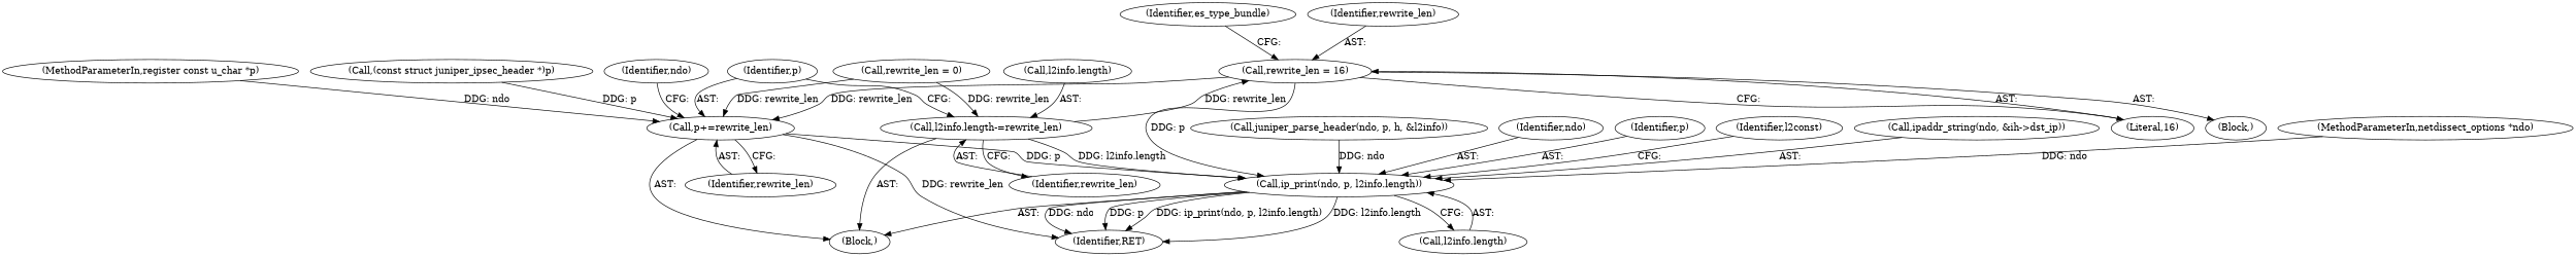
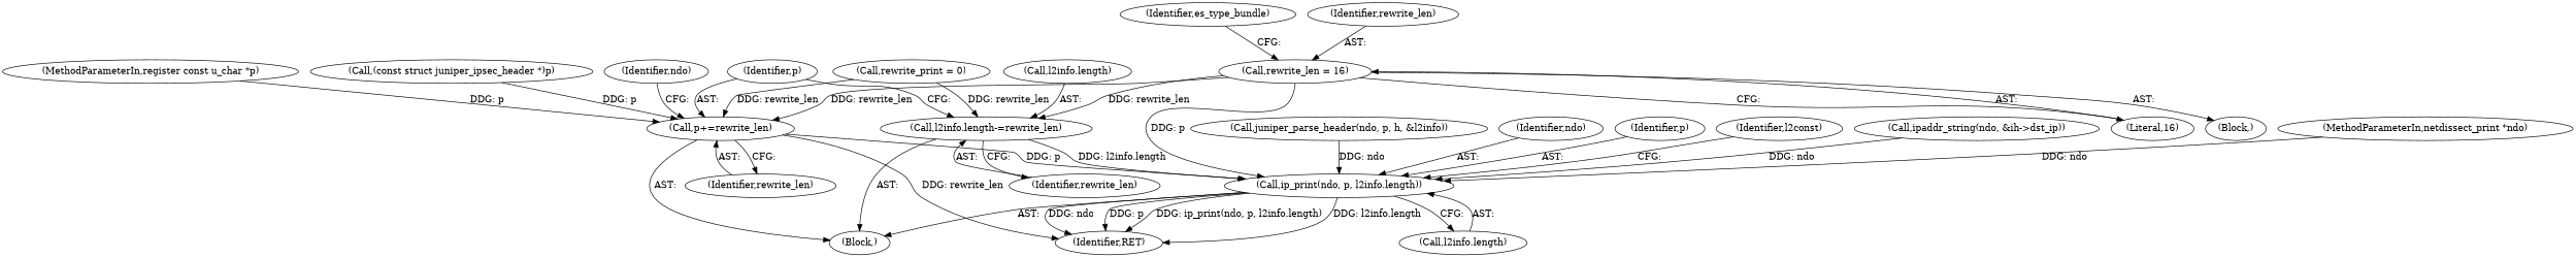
  digraph {
    n1 [label="(Call,rewrite_len = 16)"]
    n2 [label="(Call,l2info.length-=rewrite_len)"]
    n3 [label="(Call,p+=rewrite_len)"]
    n4 [label="(Literal,16)"]
    n5 [label="(Block,)"]
    n6 [label="(Call,ip_print(ndo, p, l2info.length))"]
    n7 [label="(Identifier,rewrite_len)"]
    n8 [label="(Block,)"]
    n9 [label="(Identifier,RET)"]
    n10 [label="(Identifier,rewrite_len)"]
    n11 [label="(Call,l2info.length)"]
    n12 [label="(Call,juniper_parse_header(ndo, p, h, &l2info))"]
    n13 [label="(Identifier,es_type_bundle)"]
    n14 [label="(Identifier,rewrite_len)"]
    n15 [label="(Call,l2info.length)"]
    n16 [label="(MethodParameterIn,register const u_char *p)"]
    n17 [label="(Identifier,ndo)"]
    n18 [label="(Call,(const struct juniper_ipsec_header *)p)"]
    n19 [label="(Identifier,p)"]
    n20 [label="(Identifier,l2const)"]
    n21 [label="(Call,ipaddr_string(ndo, &ih->dst_ip))"]
-   n22 [label="(MethodParameterIn,netdissect_options *ndo)"]
+   n22 [label="(MethodParameterIn,netdissect_print *ndo)"]
    n23 [label="(Identifier,ndo)"]
    n24 [label="(Identifier,p)"]
-   n25 [label="(Call,rewrite_len = 0)"]
-   n2 -> n1 [label="DDG: rewrite_len"]
+   n25 [label="(Call,rewrite_print = 0)"]
+   n1 -> n2 [label="DDG: rewrite_len"]
    n1 -> n3 [label="DDG: rewrite_len"]
    n1 -> n4 [label="CFG: "]
    n1 -> n5 [label="AST: "]
    n1 -> n6 [label="DDG: p"]
    n2 -> n6 [label="DDG: l2info.length"]
    n2 -> n7 [label="CFG: "]
    n2 -> n8 [label="AST: "]
    n3 -> n6 [label="DDG: p"]
    n3 -> n8 [label="AST: "]
    n3 -> n9 [label="DDG: rewrite_len"]
    n3 -> n10 [label="CFG: "]
    n4 -> n1 [label="AST: "]
    n6 -> n8 [label="AST: "]
    n6 -> n9 [label="DDG: l2info.length"]
    n6 -> n9 [label="DDG: ndo"]
    n6 -> n9 [label="DDG: p"]
    n6 -> n9 [label="DDG: ip_print(ndo, p, l2info.length)"]
    n6 -> n11 [label="CFG: "]
    n7 -> n2 [label="AST: "]
    n10 -> n3 [label="AST: "]
    n11 -> n6 [label="AST: "]
    n12 -> n6 [label="DDG: ndo"]
    n13 -> n1 [label="CFG: "]
    n14 -> n1 [label="AST: "]
    n15 -> n2 [label="AST: "]
-   n16 -> n3 [label="DDG: ndo"]
+   n16 -> n3 [label="DDG: p"]
    n17 -> n6 [label="AST: "]
    n18 -> n3 [label="DDG: p"]
    n19 -> n6 [label="AST: "]
    n20 -> n6 [label="CFG: "]
-   n21 -> n6 [label="AST: "]
+   n21 -> n6 [label="DDG: ndo"]
    n22 -> n6 [label="DDG: ndo"]
    n23 -> n3 [label="CFG: "]
    n24 -> n2 [label="CFG: "]
    n24 -> n3 [label="AST: "]
    n25 -> n2 [label="DDG: rewrite_len"]
    n25 -> n3 [label="DDG: rewrite_len"]
  }
